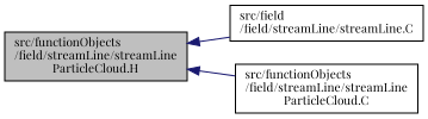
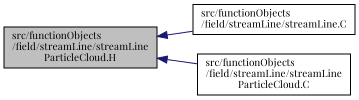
  digraph {
    rankdir=LR
    fontname="Playfair Display"
    node [color=black fontname="Playfair Display" fontsize=10 shape=record]
    edge [color=midnightblue dir=back fontname="Playfair Display" fontsize=10 labelfontname=Helvetica labelfontsize=10 style=solid]
    n1 [fillcolor=grey75 fontcolor=black height=0.2 label="src/functionObjects\l/field/streamLine/streamLine\lParticleCloud.H" style=filled width=0.4]
-   n2 [height=0.2 label="src/field\l/field/streamLine/streamLine.C" width=0.4]
+   n2 [height=0.2 label="src/functionObjects\l/field/streamLine/streamLine.C" width=0.4]
    n3 [height=0.2 label="src/functionObjects\l/field/streamLine/streamLine\lParticleCloud.C" width=0.4]
    n1 -> n2
    n1 -> n3
  }
